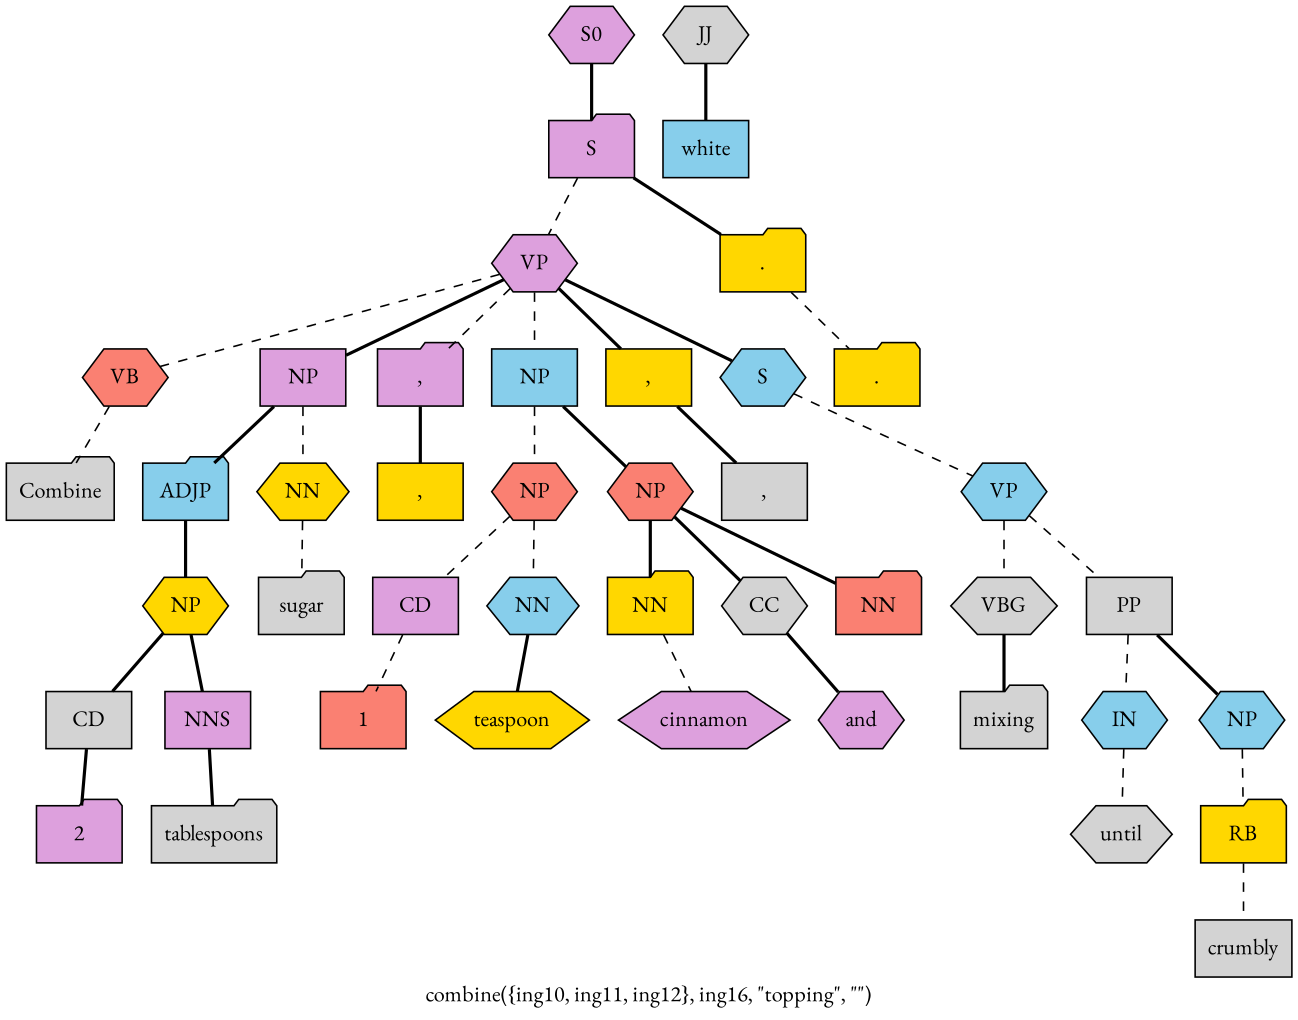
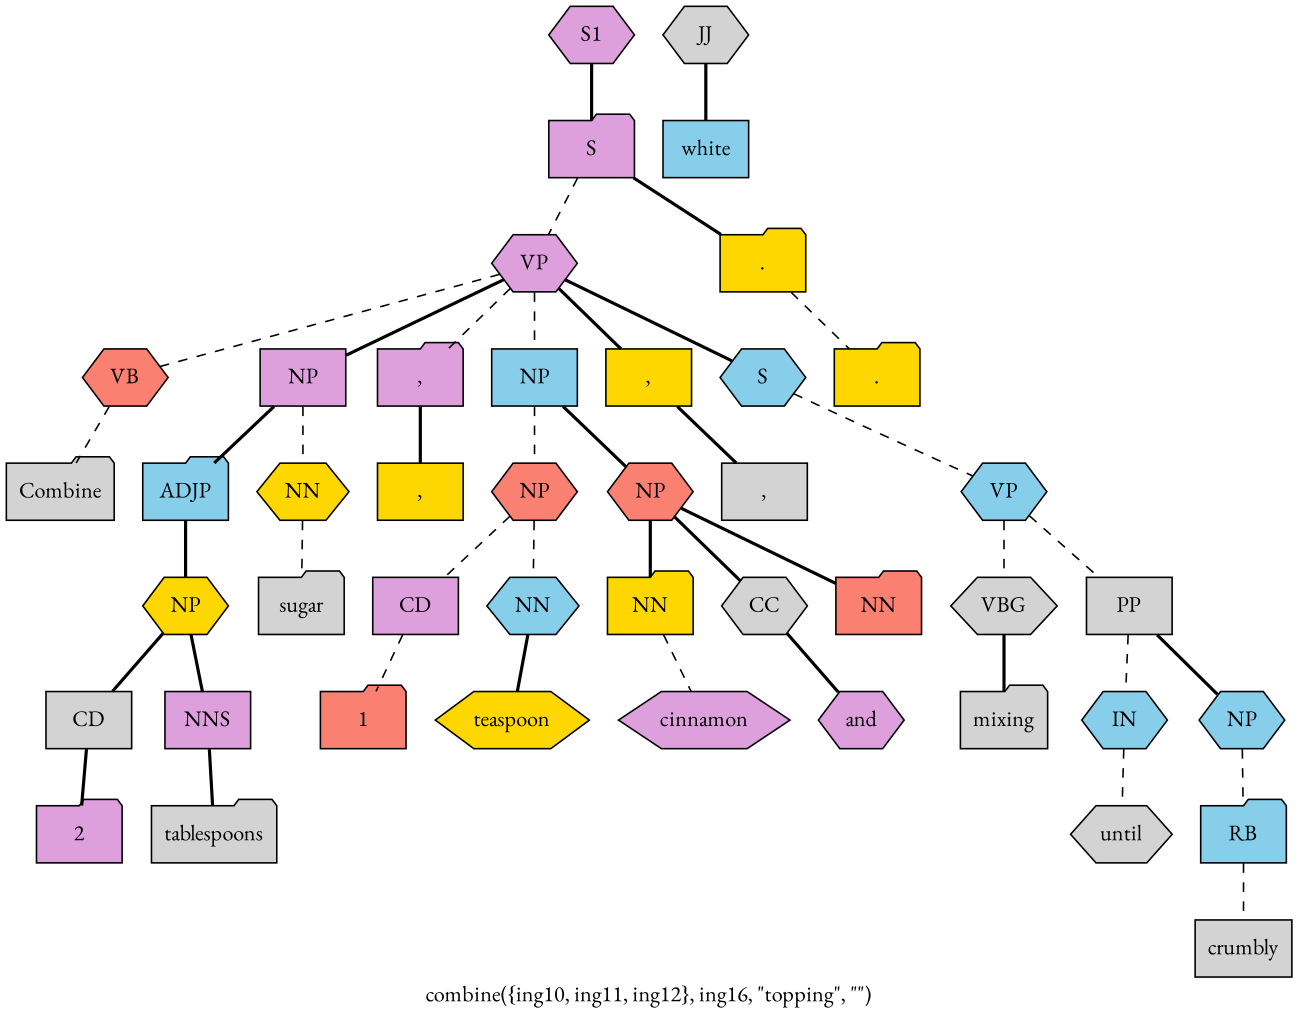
  graph {
    fontname="EB Garamond"
    label="combine({ing10, ing11, ing12}, ing16, \"topping\", \"\")"
    node [fillcolor=lightgrey fontname="EB Garamond" shape=hexagon style=filled]
    edge [fontname="EB Garamond" style=bold]
-   n1 [fillcolor=plum label=S0]
+   n1 [fillcolor=plum label=S1]
    n2 [fillcolor=plum label=S shape=folder]
    n3 [fillcolor=plum label=VP]
    n4 [fillcolor=gold label="." shape=folder]
    n5 [fillcolor=salmon label=VB]
    n6 [fillcolor=plum label=NP shape=box]
    n7 [fillcolor=plum label="," shape=folder]
    n8 [fillcolor=skyblue label=NP shape=box]
    n9 [fillcolor=gold label="," shape=box]
    n10 [fillcolor=skyblue label=S]
    n11 [fillcolor=gold label="." shape=folder]
    n12 [label=Combine shape=folder]
    n13 [fillcolor=skyblue label=ADJP shape=folder]
    n14 [fillcolor=gold label=NN]
    n15 [fillcolor=gold label="," shape=box]
    n16 [fillcolor=salmon label=NP]
    n17 [fillcolor=salmon label=NP]
    n18 [label="," shape=box]
    n19 [fillcolor=skyblue label=VP]
    n20 [fillcolor=gold label=NP]
    n21 [label=sugar shape=folder]
    n22 [label=CD shape=box]
    n23 [fillcolor=plum label=NNS shape=box]
    n24 [label=JJ]
    n25 [fillcolor=skyblue label=white shape=box]
    n26 [fillcolor=plum label=2 shape=folder]
    n27 [label=tablespoons shape=folder]
    n28 [fillcolor=plum label=CD shape=box]
    n29 [fillcolor=skyblue label=NN]
    n30 [fillcolor=gold label=NN shape=folder]
    n31 [label=CC]
    n32 [fillcolor=salmon label=NN shape=folder]
    n33 [fillcolor=salmon label=1 shape=folder]
    n34 [fillcolor=gold label=teaspoon]
    n35 [fillcolor=plum label=cinnamon]
    n36 [fillcolor=plum label=and]
    n37 [label=VBG]
    n38 [label=PP shape=box]
    n39 [label=mixing shape=folder]
    n40 [fillcolor=skyblue label=IN]
    n41 [fillcolor=skyblue label=NP]
    n42 [label=until]
-   n43 [fillcolor=gold label=RB shape=folder]
+   n43 [fillcolor=skyblue label=RB shape=folder]
    n44 [label=crumbly shape=box]
    n1 -- n2
    n2 -- n3 [style=dashed]
    n2 -- n4
    n3 -- n5 [style=dashed]
    n3 -- n6
    n3 -- n7 [style=dashed]
    n3 -- n8 [style=dashed]
    n3 -- n9
    n3 -- n10
    n4 -- n11 [style=dashed]
    n5 -- n12 [style=dashed]
    n6 -- n13
    n6 -- n14 [style=dashed]
    n7 -- n15
    n8 -- n16 [style=dashed]
    n8 -- n17
    n9 -- n18
    n10 -- n19 [style=dashed]
    n13 -- n20
    n14 -- n21 [style=dashed]
    n16 -- n28 [style=dashed]
    n16 -- n29 [style=dashed]
    n17 -- n30
    n17 -- n31
    n17 -- n32
    n19 -- n37 [style=dashed]
    n19 -- n38 [style=dashed]
    n20 -- n22
    n20 -- n23
    n22 -- n26
    n23 -- n27
    n24 -- n25
    n28 -- n33 [style=dashed]
    n29 -- n34
    n30 -- n35 [style=dashed]
    n31 -- n36
    n37 -- n39
    n38 -- n40 [style=dashed]
    n38 -- n41
    n40 -- n42 [style=dashed]
    n41 -- n43 [style=dashed]
    n43 -- n44 [style=dashed]
  }
